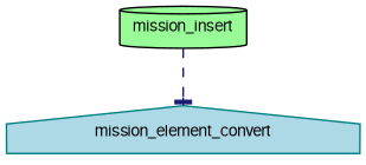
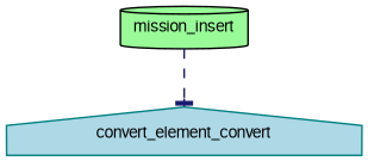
  digraph {
    rankdir=TB
    node [fontname=FreeSans fontsize=10 style=filled]
    n1 [color=black fillcolor=palegreen fontcolor=black height=0.2 label=mission_insert shape=cylinder width=0.4]
-   n2 [color=teal fillcolor=lightblue height=0.2 label=mission_element_convert shape=house width=0.4]
+   n2 [color=teal fillcolor=lightblue height=0.2 label=convert_element_convert shape=house width=0.4]
    n1 -> n2 [color=midnightblue fontname=FreeSans fontsize=10 labelfontname=FreeSans labelfontsize=10 style=dashed arrowhead=tee]
  }
